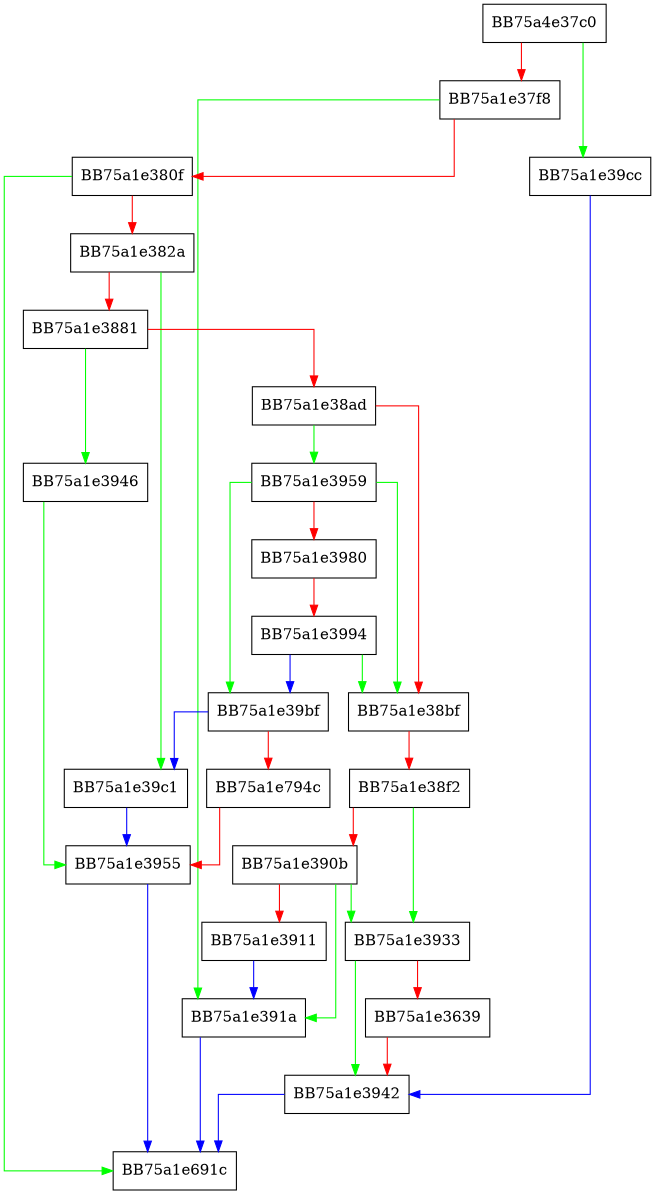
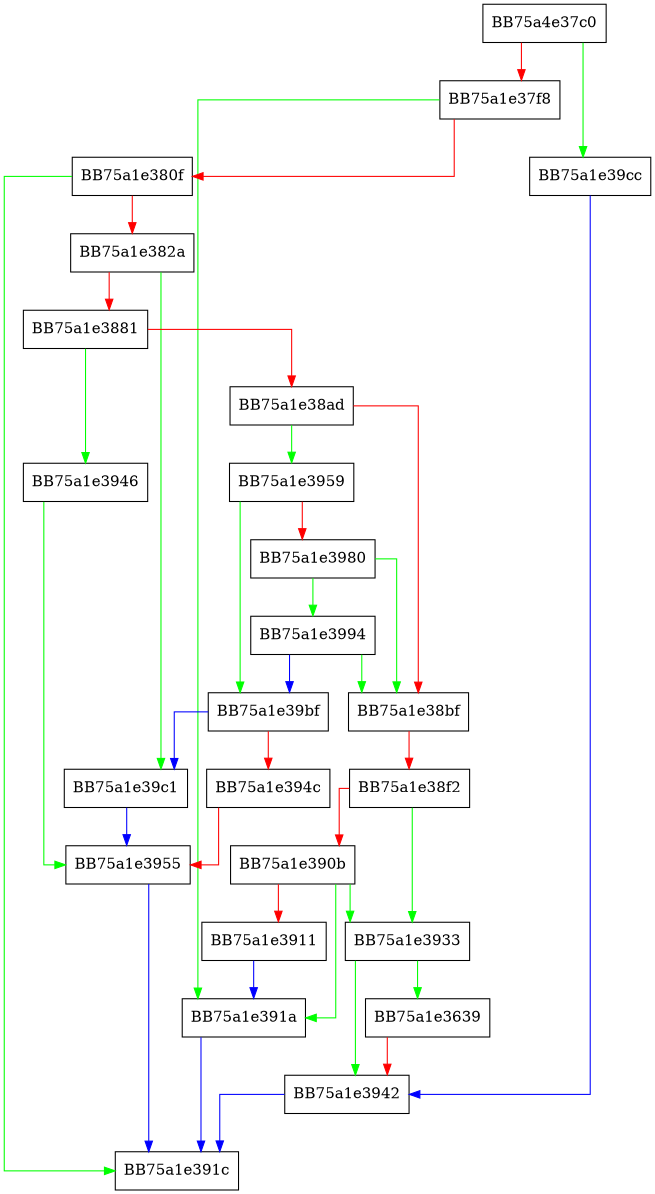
  digraph {
    splines=ortho
    node [shape=box]
    edge [color=red]
    n1 [label=BB75a4e37c0]
    BB75a1e39cc
    BB75a1e37f8
    BB75a1e3942
    BB75a1e391a
    BB75a1e380f
-   BB75a1e391c [label=BB75a1e691c]
+   BB75a1e391c
    BB75a1e382a
    BB75a1e39c1
    BB75a1e3881
    BB75a1e3955
    BB75a1e3946
    BB75a1e38ad
    BB75a1e3959
    BB75a1e38bf
-   BB75a1e394c [label=BB75a1e794c]
+   BB75a1e394c
    BB75a1e39bf
    BB75a1e3980
    BB75a1e38f2
    BB75a1e3994
    BB75a1e3933
    n22 [label=BB75a1e3639]
    BB75a1e390b
    BB75a1e3911
    n1 -> BB75a1e39cc [color=green]
    n1 -> BB75a1e37f8
    BB75a1e39cc -> BB75a1e3942 [color=blue]
    BB75a1e37f8 -> BB75a1e391a [color=green]
    BB75a1e37f8 -> BB75a1e380f
    BB75a1e3942 -> BB75a1e391c [color=blue]
    BB75a1e391a -> BB75a1e391c [color=blue]
    BB75a1e380f -> BB75a1e391c [color=green]
    BB75a1e380f -> BB75a1e382a
    BB75a1e382a -> BB75a1e39c1 [color=green]
    BB75a1e382a -> BB75a1e3881
    BB75a1e39c1 -> BB75a1e3955 [color=blue]
    BB75a1e3881 -> BB75a1e3946 [color=green]
    BB75a1e3881 -> BB75a1e38ad
    BB75a1e3955 -> BB75a1e391c [color=blue]
    BB75a1e3946 -> BB75a1e3955 [color=green]
    BB75a1e38ad -> BB75a1e3959 [color=green]
    BB75a1e38ad -> BB75a1e38bf
    BB75a1e3959 -> BB75a1e39bf [color=green]
    BB75a1e3959 -> BB75a1e3980
    BB75a1e38bf -> BB75a1e38f2
    BB75a1e394c -> BB75a1e3955
    BB75a1e39bf -> BB75a1e39c1 [color=blue]
    BB75a1e39bf -> BB75a1e394c
-   BB75a1e3959 -> BB75a1e38bf [color=green]
-   BB75a1e3980 -> BB75a1e3994
+   BB75a1e3980 -> BB75a1e38bf [color=green]
+   BB75a1e3980 -> BB75a1e3994 [color=green]
    BB75a1e38f2 -> BB75a1e3933 [color=green]
    BB75a1e38f2 -> BB75a1e390b
    BB75a1e3994 -> BB75a1e38bf [color=green]
    BB75a1e3994 -> BB75a1e39bf [color=blue]
    BB75a1e3933 -> BB75a1e3942 [color=green]
-   BB75a1e3933 -> n22
+   BB75a1e3933 -> n22 [color=green]
    n22 -> BB75a1e3942
    BB75a1e390b -> BB75a1e391a [color=green]
    BB75a1e390b -> BB75a1e3933 [color=green]
    BB75a1e390b -> BB75a1e3911
    BB75a1e3911 -> BB75a1e391a [color=blue]
  }
